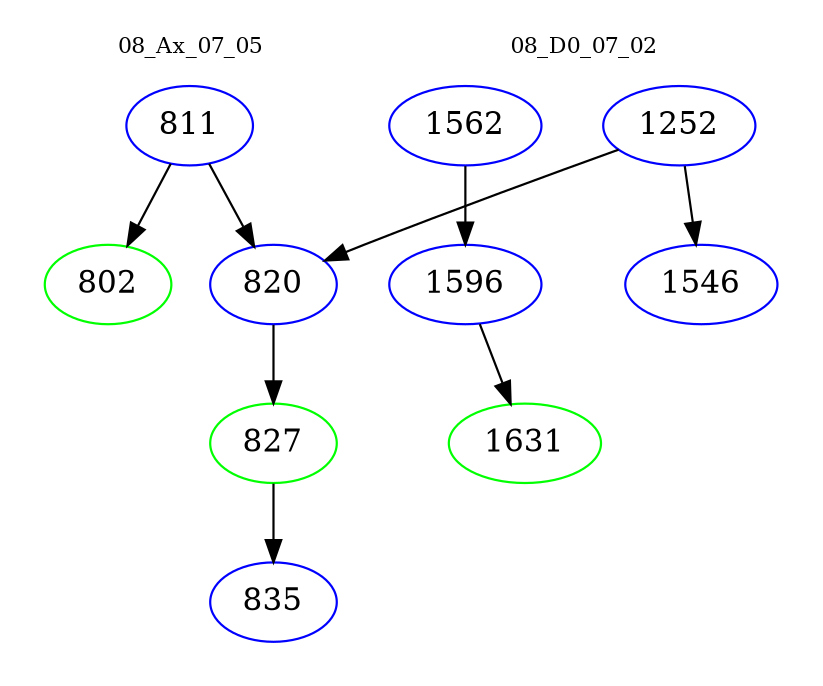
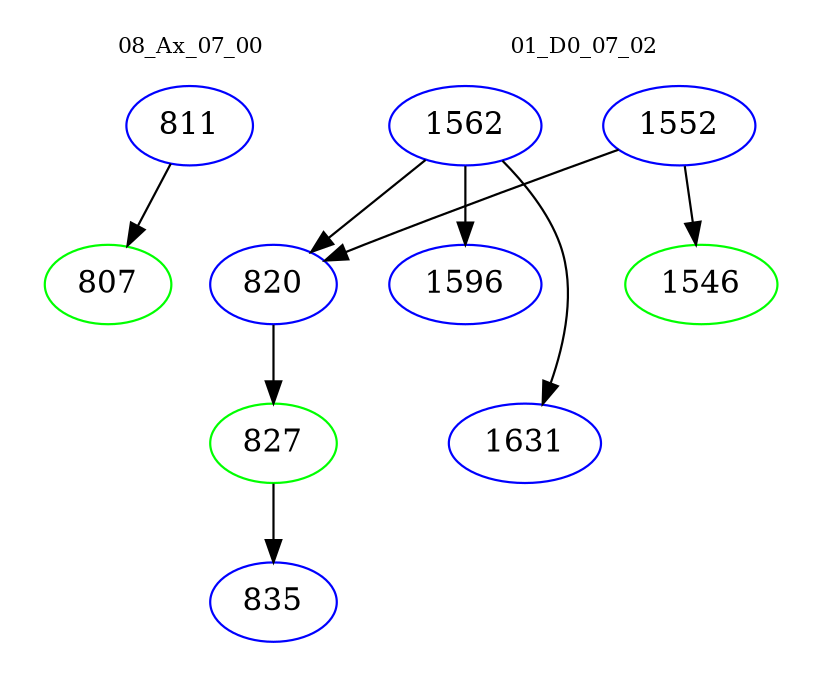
  digraph {
    node [color=blue]
    edge [color=black]
    n1 [label=811]
-   n2 [color=green label=802]
+   n2 [color=green label=807]
    n3 [label=820]
    n4 [color=green label=827]
    n5 [label=835]
-   n6 [label=1252]
-   n7 [label=1546]
+   n6 [label=1552]
+   n7 [color=green label=1546]
    n8 [label=1562]
    n9 [label=1596]
-   n10 [color=green label=1631]
+   n10 [label=1631]
    subgraph cluster_1 {
      color=white
      fontsize=10
-     label="08_Ax_07_05"
+     label="08_Ax_07_00"
      n1
      n2
      n3
      n4
      n5
    }
    subgraph cluster_2 {
      color=white
      fontsize=10
-     label="08_D0_07_02"
+     label="01_D0_07_02"
      n6
      n7
      n8
      n9
      n10
    }
    n1 -> n2
-   n1 -> n3
+   n8 -> n3
    n3 -> n4
    n4 -> n5
    n6 -> n3
    n6 -> n7
    n8 -> n9
-   n9 -> n10
+   n8 -> n10
  }
